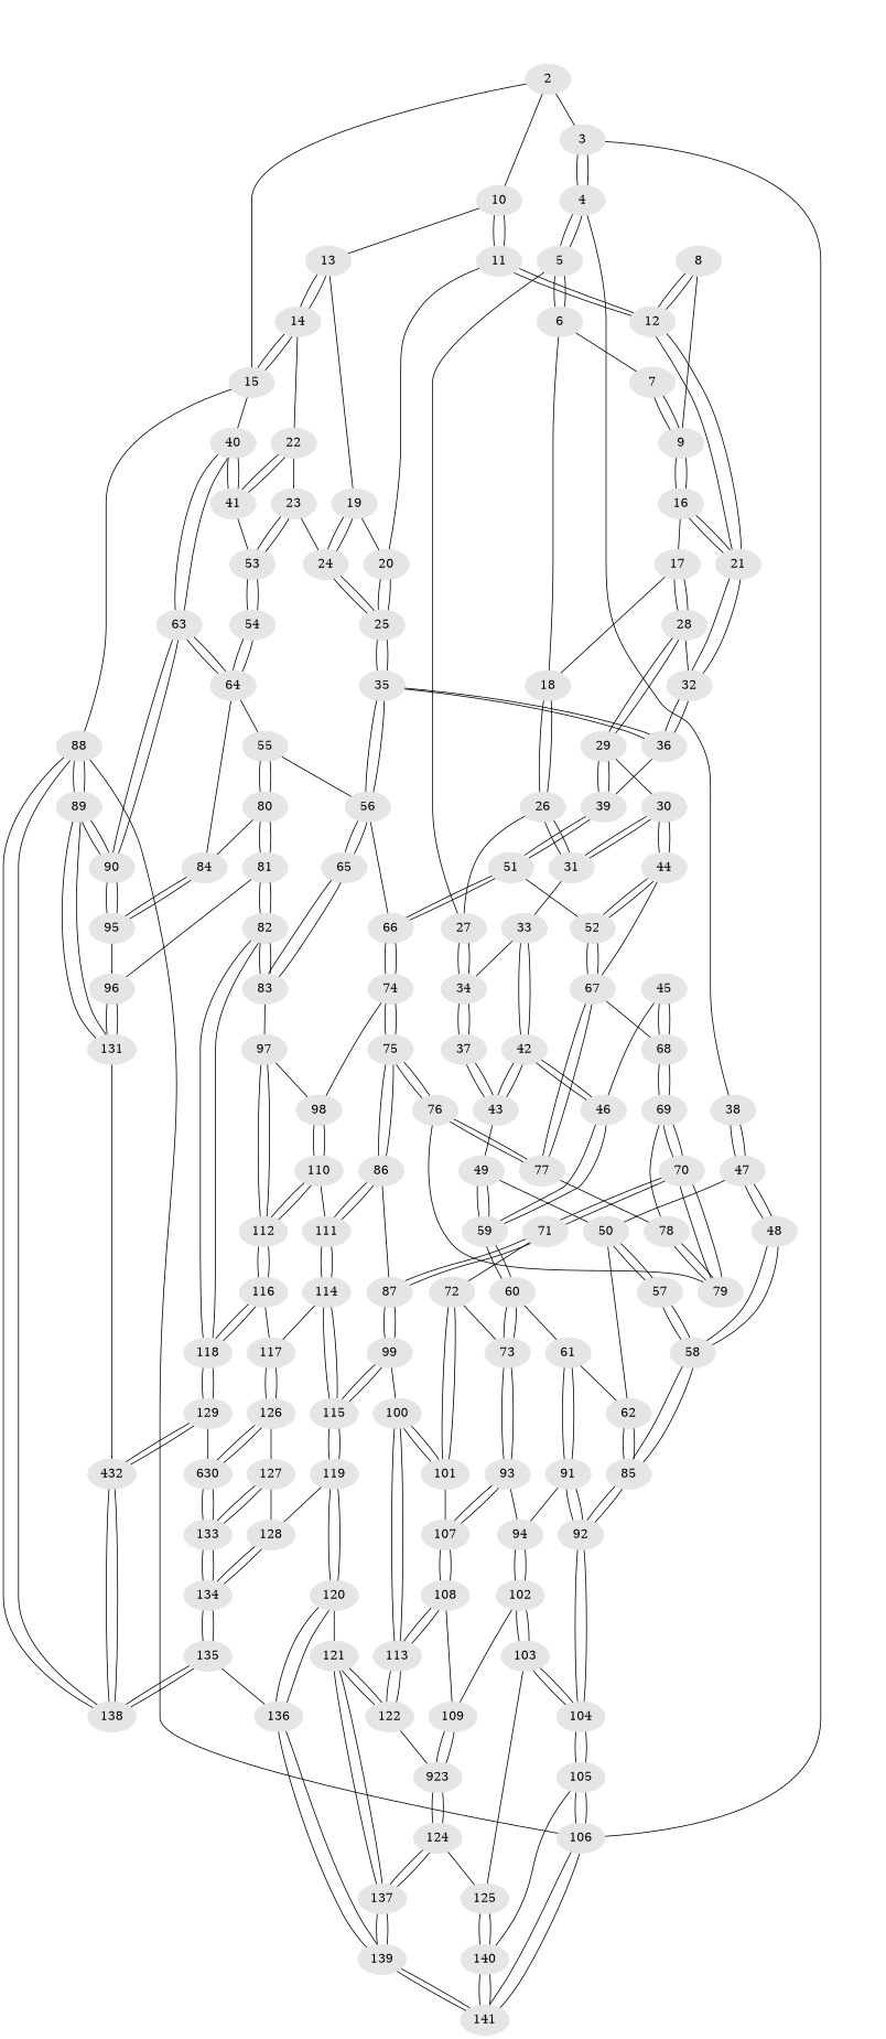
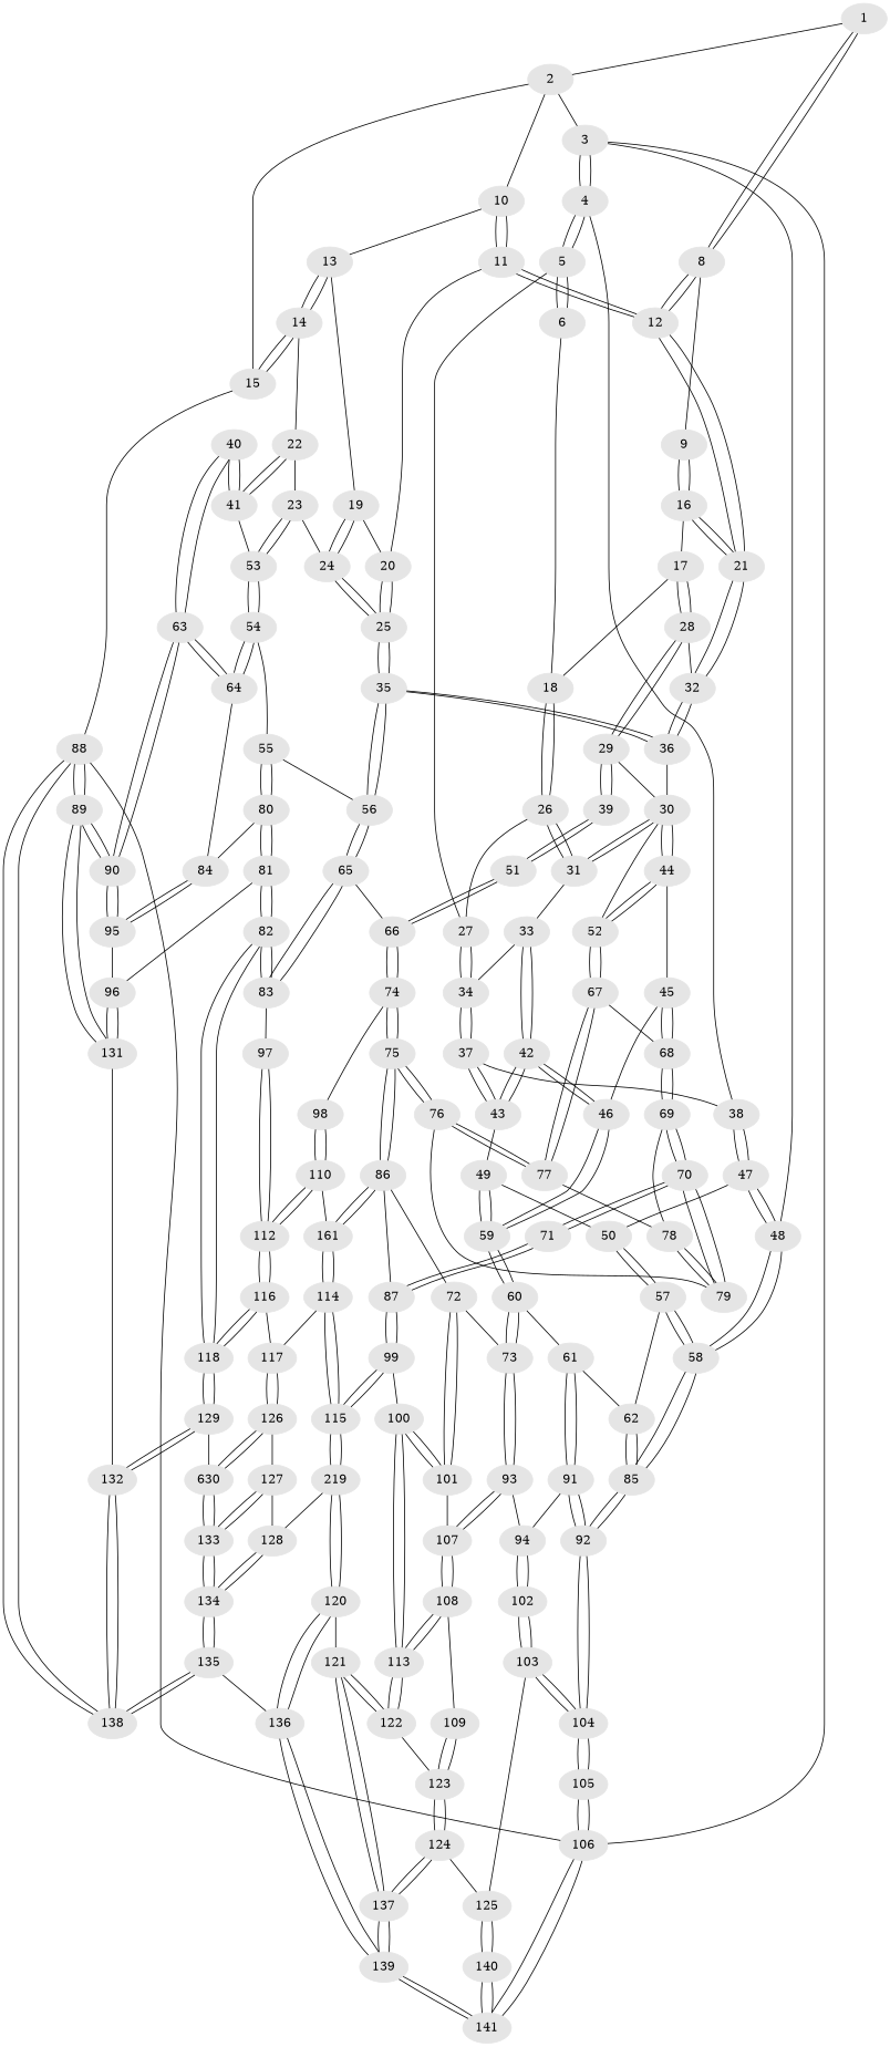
  graph {
    node [color=gray90 style=filled]
+   1
    2
    8
    3
    10
    15
    9
    12
    4
    48
    106
    11
    13
    40
    88
    5
    38
    58
    141
    6
    27
    47
-   7
    18
    34
    26
    16
    21
    17
    20
    14
    19
    25
    32
    22
    24
    23
    41
    63
    89
    138
    28
    29
    31
    35
    36
    53
    54
    56
    33
    37
    30
    39
    44
    51
    45
    52
    42
    43
    46
    65
    49
    50
    66
    64
    90
    59
    68
    67
    69
    60
    57
    85
    62
    74
    77
    55
    80
    84
    81
    83
    92
    61
    73
    91
    93
    94
    95
    97
    75
    98
    78
    70
    71
    79
    72
    87
    101
    99
    107
    76
    86
    110
-   111
+   111 [label=161]
    82
    96
    118
    131
    129
    112
    104
    114
    100
    115
-   132 [label=432]
+   132
    102
    105
    108
    103
    109
    116
    113
-   119
+   119 [label=219]
    122
    125
-   123 [label=923]
+   123
    140
    124
    117
    126
    120
    128
    127
    n134 [label=630]
    121
    136
    134
    137
    139
    133
    135
+   1 -- 2
+   1 -- 8
+   1 -- 8
    2 -- 3
    2 -- 10
    2 -- 15
    8 -- 9
    8 -- 12
    8 -- 12
    3 -- 4
    3 -- 4
+   3 -- 48
    3 -- 106
    10 -- 11
    10 -- 11
    10 -- 13
-   15 -- 40
    15 -- 88
    9 -- 16
    9 -- 16
    12 -- 21
    12 -- 21
    4 -- 5
    4 -- 5
    4 -- 38
    48 -- 58
    48 -- 58
    106 -- 141
    106 -- 141
    11 -- 12
    11 -- 12
    11 -- 20
    13 -- 14
    13 -- 14
    13 -- 19
    40 -- 41
    40 -- 41
    40 -- 63
    40 -- 63
    88 -- 106
    88 -- 89
    88 -- 89
    88 -- 138
    88 -- 138
    5 -- 6
    5 -- 6
    5 -- 27
    38 -- 47
    38 -- 47
    58 -- 85
    58 -- 85
-   6 -- 7
    6 -- 18
    27 -- 34
    27 -- 34
    47 -- 48
    47 -- 48
    47 -- 50
-   7 -- 9
-   7 -- 9
    18 -- 26
    18 -- 26
    34 -- 37
    34 -- 37
    26 -- 27
    26 -- 31
    26 -- 31
    16 -- 21
    16 -- 21
    16 -- 17
    21 -- 32
    21 -- 32
    17 -- 18
    17 -- 28
    17 -- 28
    20 -- 25
    20 -- 25
    14 -- 15
    14 -- 15
    14 -- 22
    19 -- 20
    19 -- 24
    19 -- 24
    25 -- 35
    25 -- 35
    32 -- 36
    32 -- 36
    22 -- 23
    22 -- 41
    22 -- 41
    24 -- 25
    24 -- 25
    23 -- 24
    23 -- 53
    23 -- 53
    41 -- 53
    63 -- 64
    63 -- 64
    63 -- 90
    63 -- 90
    89 -- 90
    89 -- 90
    89 -- 131
    89 -- 131
    28 -- 32
    28 -- 29
    28 -- 29
    29 -- 30
    29 -- 39
    29 -- 39
    31 -- 33
    35 -- 36
    35 -- 36
    35 -- 56
    35 -- 56
-   36 -- 39
+   36 -- 30
    53 -- 54
    53 -- 54
    54 -- 64
    54 -- 64
-   64 -- 55
+   54 -- 55
    56 -- 65
    56 -- 65
    33 -- 34
    33 -- 42
    33 -- 42
+   37 -- 38
    37 -- 43
    37 -- 43
    30 -- 31
    30 -- 31
    30 -- 44
    30 -- 44
    39 -- 51
    39 -- 51
-   44 -- 67
+   44 -- 45
    44 -- 52
    44 -- 52
-   51 -- 52
+   30 -- 52
    51 -- 66
    51 -- 66
    45 -- 46
    45 -- 68
    45 -- 68
    52 -- 67
    52 -- 67
    42 -- 43
    42 -- 43
    42 -- 46
    42 -- 46
    43 -- 49
    46 -- 59
    46 -- 59
-   56 -- 66
+   65 -- 66
    65 -- 83
    65 -- 83
    49 -- 50
    49 -- 59
    49 -- 59
    50 -- 57
    50 -- 57
    66 -- 74
    66 -- 74
    64 -- 84
    90 -- 95
    90 -- 95
    59 -- 60
    59 -- 60
    68 -- 69
    68 -- 69
    67 -- 68
    67 -- 77
    67 -- 77
    69 -- 78
    69 -- 70
    69 -- 70
    60 -- 61
    60 -- 73
    60 -- 73
    57 -- 58
    57 -- 58
-   50 -- 62
+   57 -- 62
    85 -- 92
    85 -- 92
    62 -- 85
    62 -- 85
    74 -- 75
    74 -- 75
    74 -- 98
    77 -- 78
    55 -- 56
    55 -- 80
    55 -- 80
    80 -- 84
    80 -- 81
    80 -- 81
    84 -- 95
    84 -- 95
    81 -- 82
    81 -- 82
    81 -- 96
    83 -- 97
    92 -- 104
    92 -- 104
    61 -- 62
    61 -- 91
    61 -- 91
    73 -- 93
    73 -- 93
    91 -- 92
    91 -- 92
    91 -- 94
    93 -- 94
    93 -- 107
    93 -- 107
    94 -- 102
    94 -- 102
    95 -- 96
-   97 -- 98
    97 -- 112
    97 -- 112
    75 -- 76
    75 -- 76
    75 -- 86
    75 -- 86
    98 -- 110
    98 -- 110
    78 -- 79
    78 -- 79
    70 -- 71
    70 -- 71
    70 -- 79
    70 -- 79
-   71 -- 72
+   86 -- 72
    71 -- 87
    71 -- 87
    72 -- 73
    72 -- 101
    72 -- 101
    87 -- 99
    87 -- 99
    101 -- 107
    99 -- 100
    99 -- 115
    99 -- 115
    107 -- 108
    107 -- 108
    76 -- 77
    76 -- 77
    76 -- 79
    86 -- 87
    86 -- 111
    86 -- 111
    110 -- 111
    110 -- 112
    110 -- 112
    111 -- 114
    111 -- 114
    82 -- 83
    82 -- 83
    82 -- 118
    82 -- 118
    96 -- 131
    96 -- 131
    118 -- 129
    118 -- 129
    131 -- 132
    129 -- 132
    129 -- 132
    129 -- n134
    112 -- 116
    112 -- 116
    104 -- 105
    104 -- 105
    114 -- 115
    114 -- 115
    114 -- 117
    100 -- 101
    100 -- 101
    100 -- 113
    100 -- 113
    115 -- 119
    115 -- 119
    132 -- 138
    132 -- 138
    102 -- 103
    102 -- 103
-   102 -- 109
    105 -- 106
    105 -- 106
-   105 -- 140
    108 -- 109
    108 -- 113
    108 -- 113
    103 -- 104
    103 -- 104
    103 -- 125
    109 -- 123
    109 -- 123
    116 -- 118
    116 -- 118
    116 -- 117
    113 -- 122
    113 -- 122
    119 -- 120
    119 -- 120
    119 -- 128
    122 -- 123
    125 -- 140
    125 -- 140
    123 -- 124
    123 -- 124
    140 -- 141
    140 -- 141
    124 -- 125
    124 -- 137
    124 -- 137
    117 -- 126
    117 -- 126
    126 -- 127
    126 -- n134
    126 -- n134
    120 -- 121
    120 -- 136
    120 -- 136
    128 -- 134
    128 -- 134
    127 -- 128
    127 -- 133
    127 -- 133
    n134 -- 133
    n134 -- 133
    121 -- 122
    121 -- 122
    121 -- 137
    121 -- 137
    136 -- 139
    136 -- 139
    134 -- 135
    134 -- 135
    137 -- 139
    137 -- 139
    139 -- 141
    139 -- 141
    133 -- 134
    133 -- 134
    135 -- 138
    135 -- 138
    135 -- 136
  }
